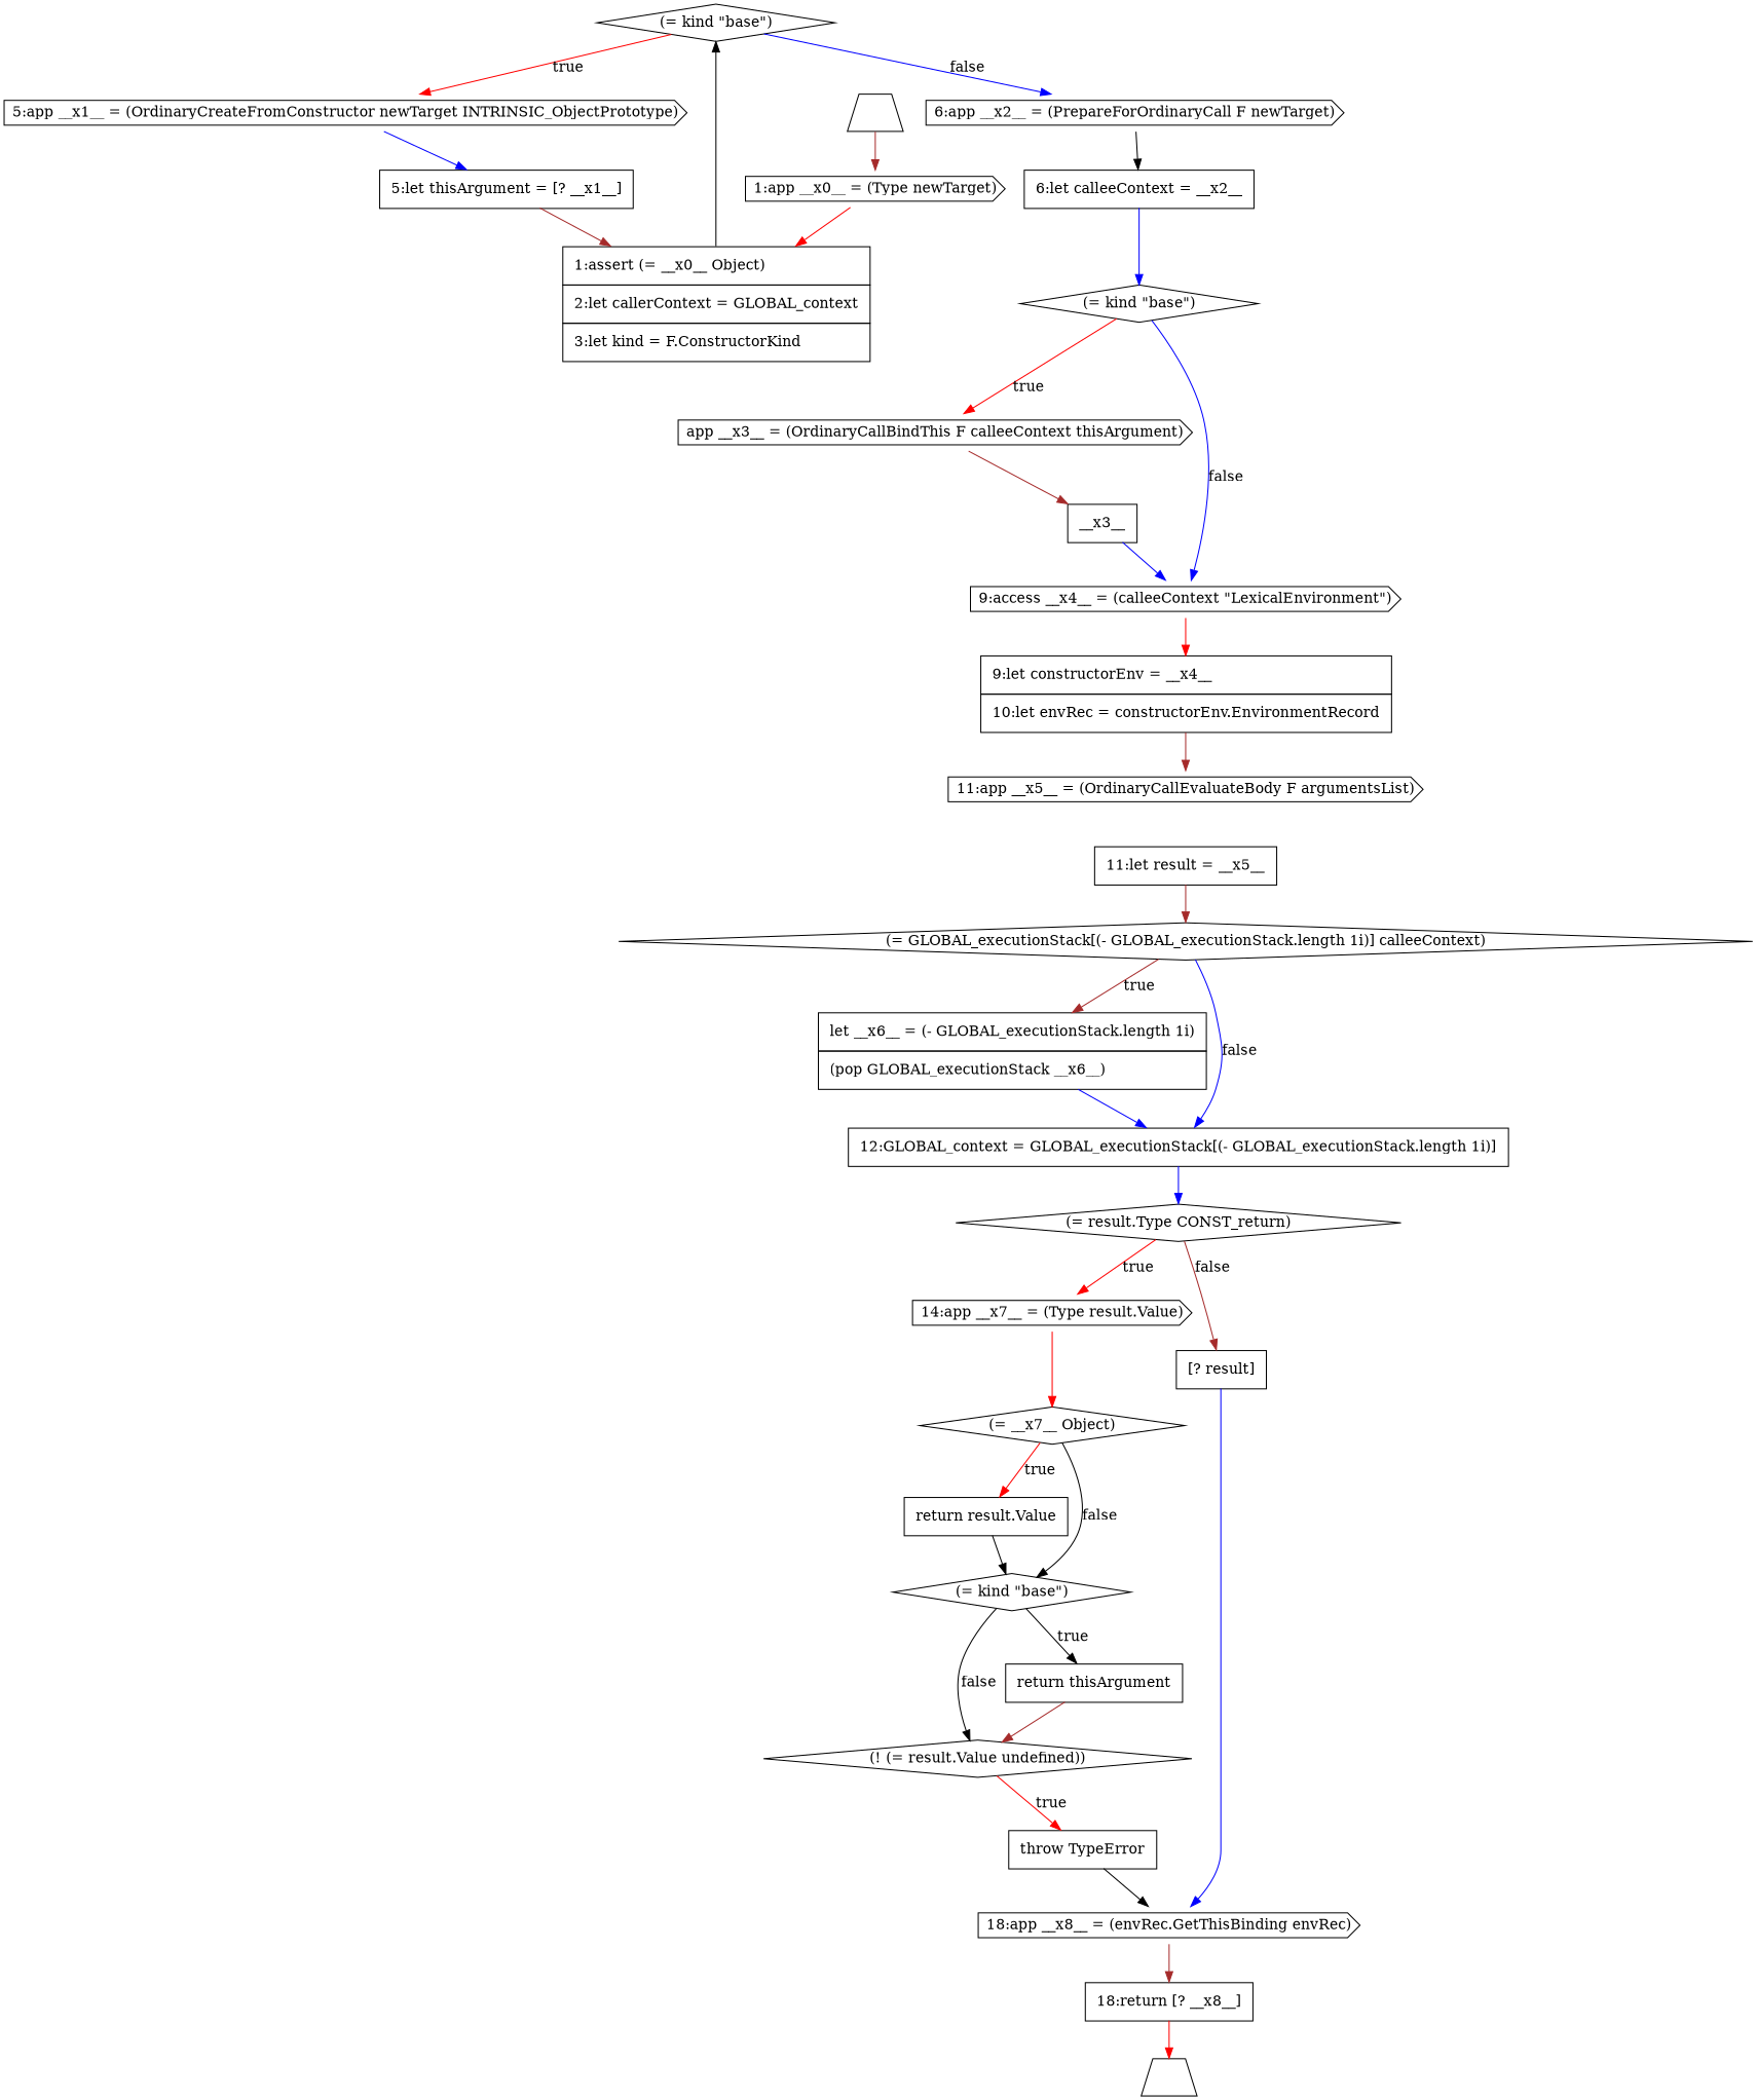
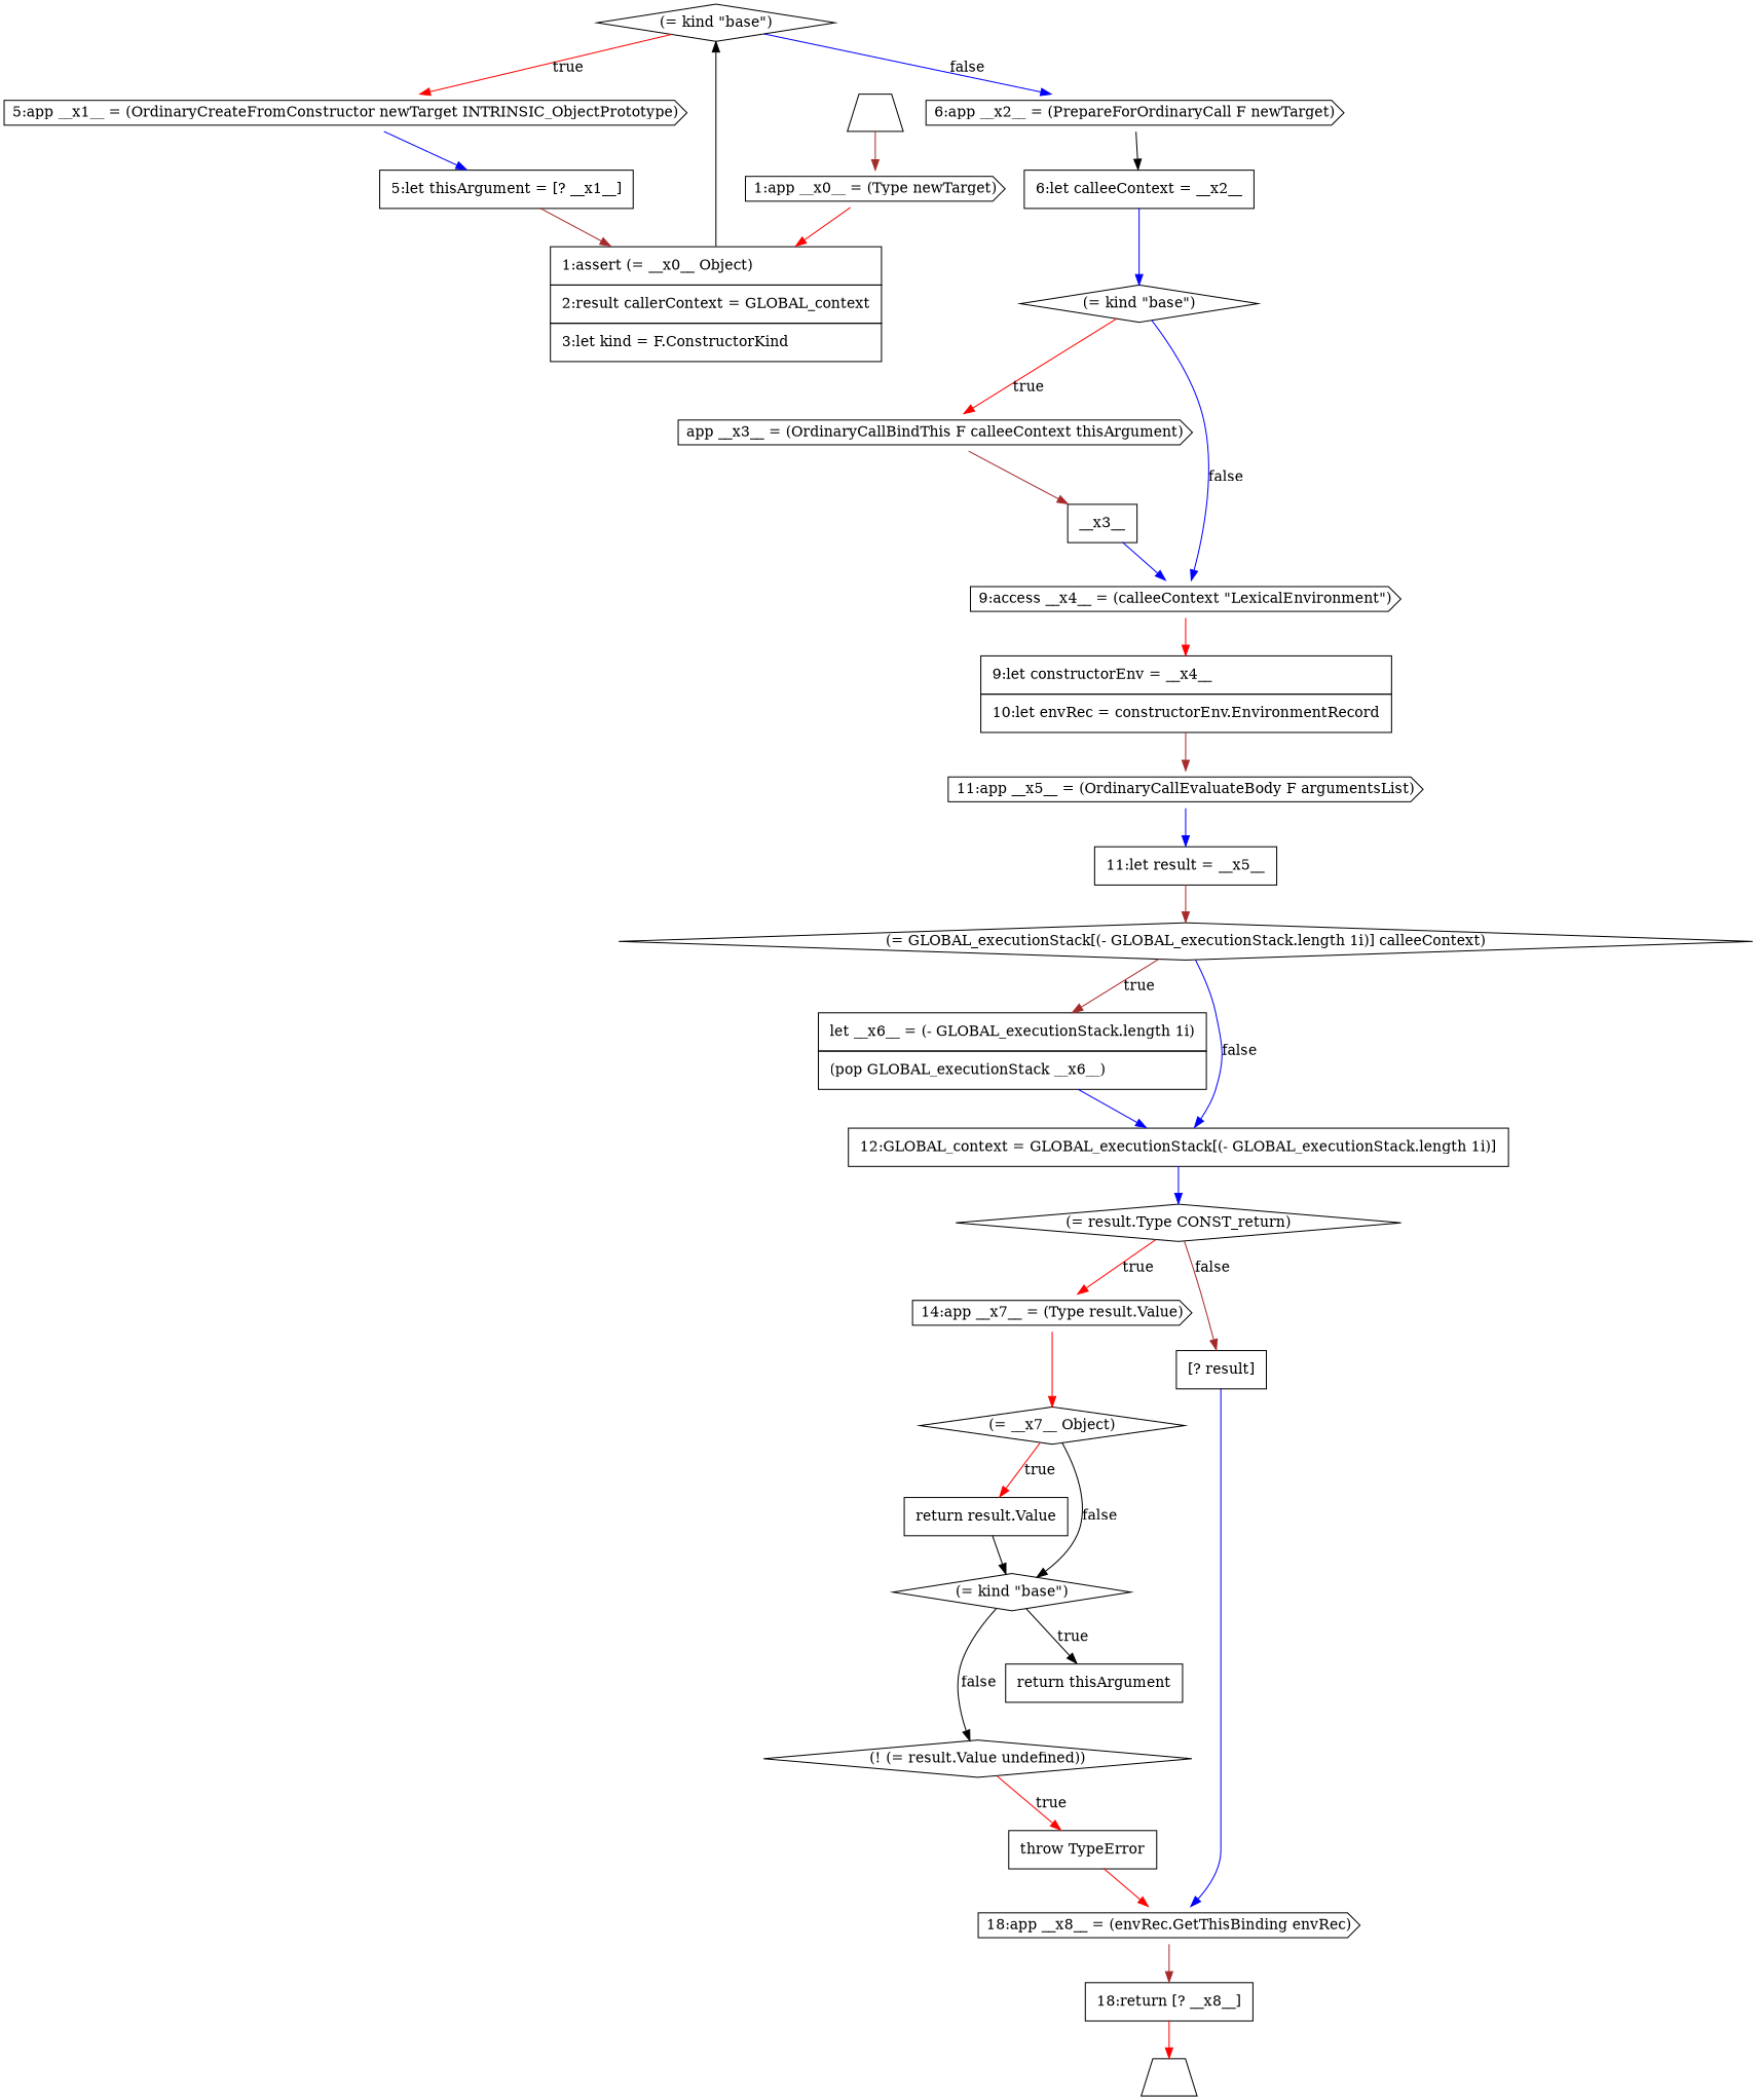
  digraph {
    node [color=black fillcolor=white shape=none style=filled]
    edge [color=blue]
    n1 [label=<<font color="black">11:app __x5__ = (OrdinaryCallEvaluateBody F argumentsList)</font>> shape=cds]
    n2 [label=<<font color="black">     <table border="0" cellborder="1" cellspacing="0" cellpadding="10">       <tr><td align="left">11:let result = __x5__</td></tr>     </table>   </font>> margin=0]
    n3 [label=<<font color="black">(= GLOBAL_executionStack[(- GLOBAL_executionStack.length 1i)] calleeContext)</font>> shape=diamond]
    n4 [label=<<font color="black">(= kind &quot;base&quot;)</font>> shape=diamond]
    n5 [label=<<font color="black">app __x3__ = (OrdinaryCallBindThis F calleeContext thisArgument)</font>> shape=cds]
    n6 [label=<<font color="black">9:access __x4__ = (calleeContext &quot;LexicalEnvironment&quot;)</font>> shape=cds]
    n7 [label=<<font color="black">     <table border="0" cellborder="1" cellspacing="0" cellpadding="10">       <tr><td align="left">__x3__</td></tr>     </table>   </font>> margin=0]
    n8 [label=<<font color="black">     <table border="0" cellborder="1" cellspacing="0" cellpadding="10">       <tr><td align="left">9:let constructorEnv = __x4__</td></tr>       <tr><td align="left">10:let envRec = constructorEnv.EnvironmentRecord</td></tr>     </table>   </font>> margin=0]
    n9 [label=<<font color="black">     <table border="0" cellborder="1" cellspacing="0" cellpadding="10">       <tr><td align="left">let __x6__ = (- GLOBAL_executionStack.length 1i)</td></tr>       <tr><td align="left">(pop GLOBAL_executionStack __x6__)</td></tr>     </table>   </font>> margin=0]
    n10 [label=<<font color="black">     <table border="0" cellborder="1" cellspacing="0" cellpadding="10">       <tr><td align="left">12:GLOBAL_context = GLOBAL_executionStack[(- GLOBAL_executionStack.length 1i)]</td></tr>     </table>   </font>> margin=0]
    n11 [label=<<font color="black">(= result.Type CONST_return)</font>> shape=diamond]
    n12 [label=<<font color="black">1:app __x0__ = (Type newTarget)</font>> shape=cds]
-   n13 [label=<<font color="black">     <table border="0" cellborder="1" cellspacing="0" cellpadding="10">       <tr><td align="left">1:assert (= __x0__ Object)</td></tr>       <tr><td align="left">2:let callerContext = GLOBAL_context</td></tr>       <tr><td align="left">3:let kind = F.ConstructorKind</td></tr>     </table>   </font>> margin=0]
+   n13 [label=<<font color="black">     <table border="0" cellborder="1" cellspacing="0" cellpadding="10">       <tr><td align="left">1:assert (= __x0__ Object)</td></tr>       <tr><td align="left">2:result callerContext = GLOBAL_context</td></tr>       <tr><td align="left">3:let kind = F.ConstructorKind</td></tr>     </table>   </font>> margin=0]
    n14 [label=<<font color="black">(= kind &quot;base&quot;)</font>> shape=diamond]
    n15 [label=<<font color="black">(! (= result.Value undefined))</font>> shape=diamond]
    n16 [label=<<font color="black">     <table border="0" cellborder="1" cellspacing="0" cellpadding="10">       <tr><td align="left">throw TypeError</td></tr>     </table>   </font>> margin=0]
    n17 [label=<<font color="black">18:app __x8__ = (envRec.GetThisBinding envRec)</font>> shape=cds]
    n18 [label=<<font color="black">     <table border="0" cellborder="1" cellspacing="0" cellpadding="10">       <tr><td align="left">18:return [? __x8__]</td></tr>     </table>   </font>> margin=0]
    n19 [label=<<font color="black">5:app __x1__ = (OrdinaryCreateFromConstructor newTarget INTRINSIC_ObjectPrototype)</font>> shape=cds]
    n20 [label=<<font color="black">     <table border="0" cellborder="1" cellspacing="0" cellpadding="10">       <tr><td align="left">5:let thisArgument = [? __x1__]</td></tr>     </table>   </font>> margin=0]
    n21 [label=<<font color="black">14:app __x7__ = (Type result.Value)</font>> shape=cds]
    n22 [label=<<font color="black">(= __x7__ Object)</font>> shape=diamond]
    n23 [label=<<font color="black">     <table border="0" cellborder="1" cellspacing="0" cellpadding="10">       <tr><td align="left">return result.Value</td></tr>     </table>   </font>> margin=0]
    n24 [label=<<font color="black">(= kind &quot;base&quot;)</font>> shape=diamond]
    n25 [label=" " shape=trapezium]
    n26 [label=<<font color="black">6:app __x2__ = (PrepareForOrdinaryCall F newTarget)</font>> shape=cds]
    n27 [label=<<font color="black">     <table border="0" cellborder="1" cellspacing="0" cellpadding="10">       <tr><td align="left">6:let calleeContext = __x2__</td></tr>     </table>   </font>> margin=0]
    n28 [label=<<font color="black">     <table border="0" cellborder="1" cellspacing="0" cellpadding="10">       <tr><td align="left">[? result]</td></tr>     </table>   </font>> margin=0]
    n29 [label=<<font color="black">     <table border="0" cellborder="1" cellspacing="0" cellpadding="10">       <tr><td align="left">return thisArgument</td></tr>     </table>   </font>> margin=0]
    n30 [label=" " shape=trapezium]
+   n1 -> n2
    n2 -> n3 [color=brown]
    n3 -> n9 [color=brown label=<<font color="black">true</font>>]
    n3 -> n10 [label=<<font color="black">false</font>>]
    n4 -> n5 [color=red label=<<font color="black">true</font>>]
    n4 -> n6 [label=<<font color="black">false</font>>]
    n5 -> n7 [color=brown]
    n6 -> n8 [color=red]
    n7 -> n6
    n8 -> n1 [color=brown]
    n9 -> n10
    n10 -> n11
    n11 -> n21 [color=red label=<<font color="black">true</font>>]
    n11 -> n28 [color=brown label=<<font color="black">false</font>>]
    n12 -> n13 [color=red]
    n13 -> n14 [color=black]
    n14 -> n19 [color=red label=<<font color="black">true</font>>]
    n14 -> n26 [label=<<font color="black">false</font>>]
    n15 -> n16 [color=red label=<<font color="black">true</font>>]
-   n16 -> n17 [color=black]
+   n16 -> n17 [color=red]
    n17 -> n18 [color=brown]
    n18 -> n25 [color=red]
    n19 -> n20
    n20 -> n13 [color=brown]
    n21 -> n22 [color=red]
    n22 -> n23 [color=red label=<<font color="black">true</font>>]
    n22 -> n24 [color=black label=<<font color="black">false</font>>]
    n23 -> n24 [color=black]
    n24 -> n15 [color=black label=<<font color="black">false</font>>]
    n24 -> n29 [color=black label=<<font color="black">true</font>>]
    n26 -> n27 [color=black]
    n27 -> n4
    n28 -> n17
-   n29 -> n15 [color=brown]
    n30 -> n12 [color=brown]
  }
